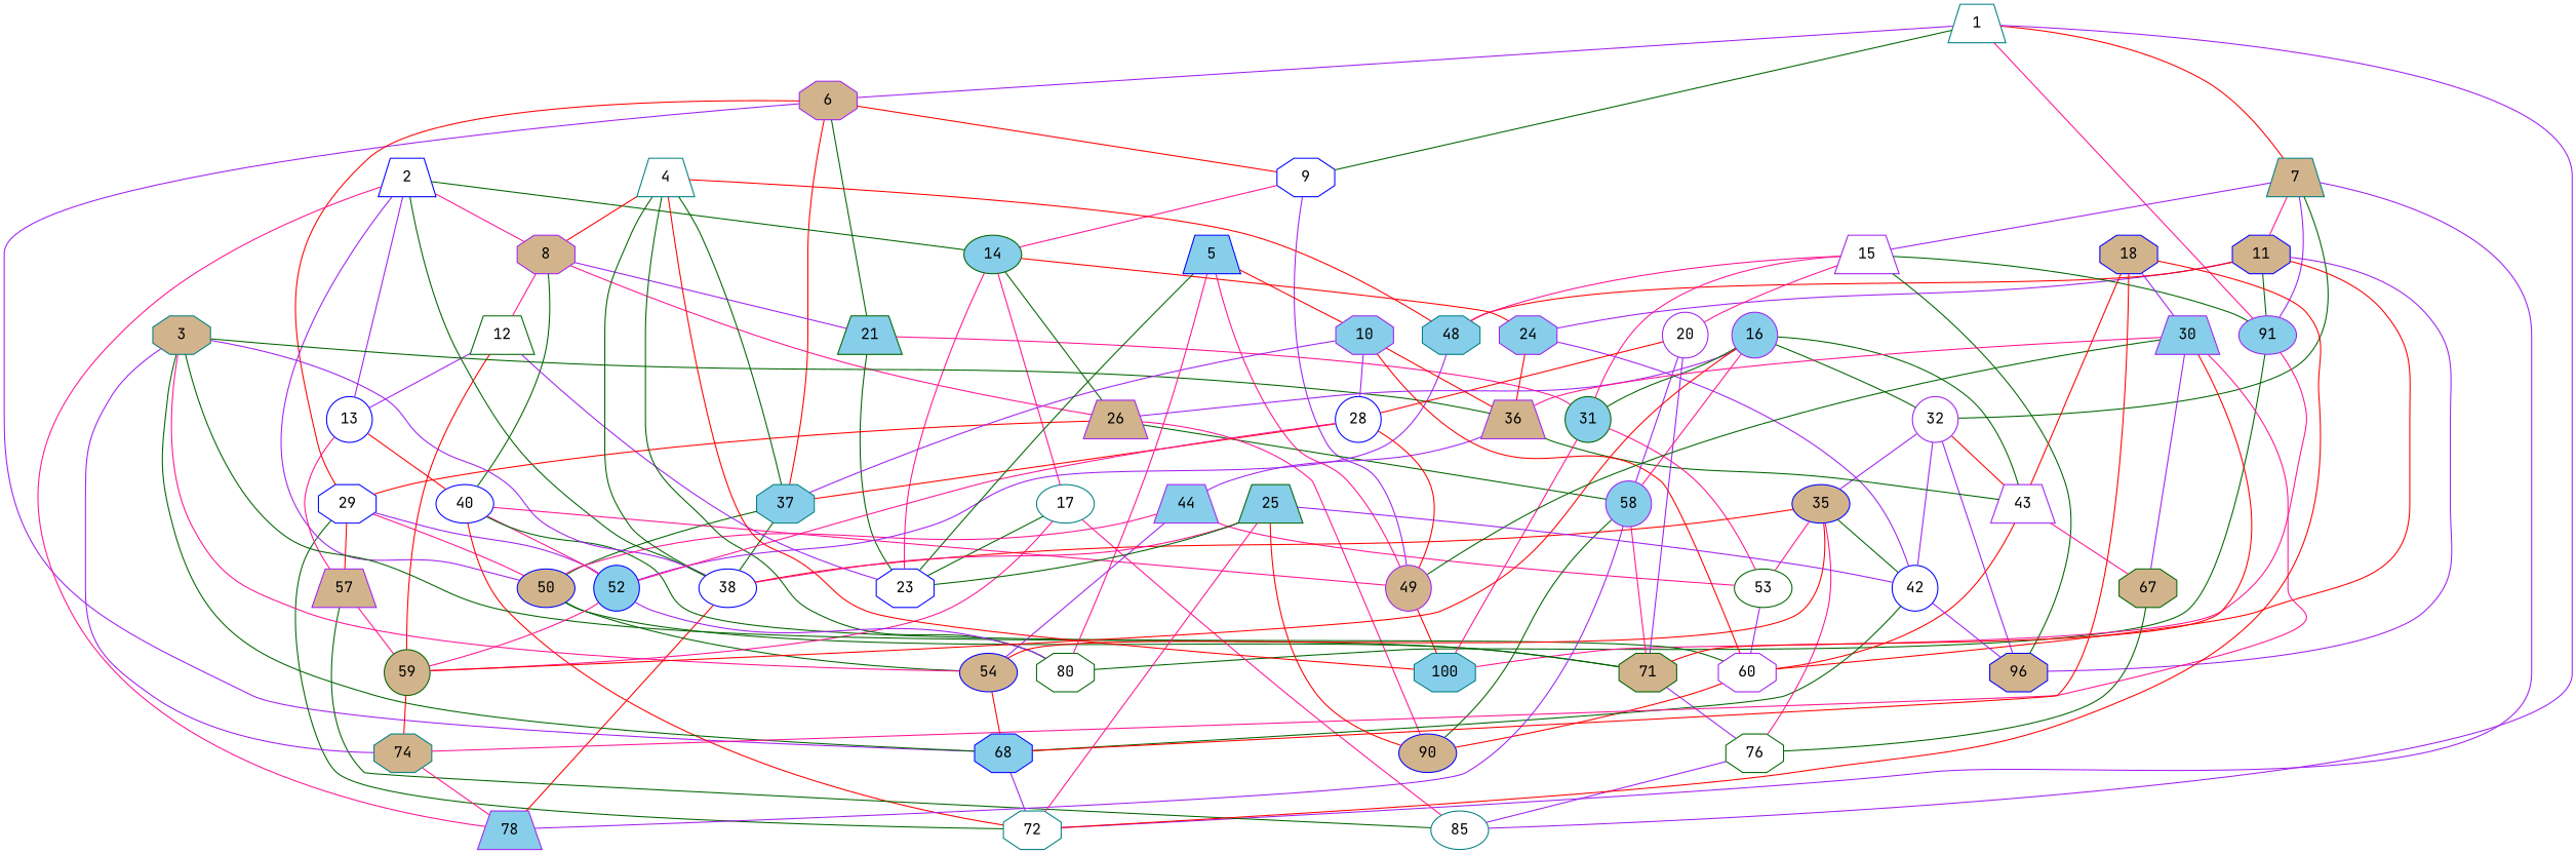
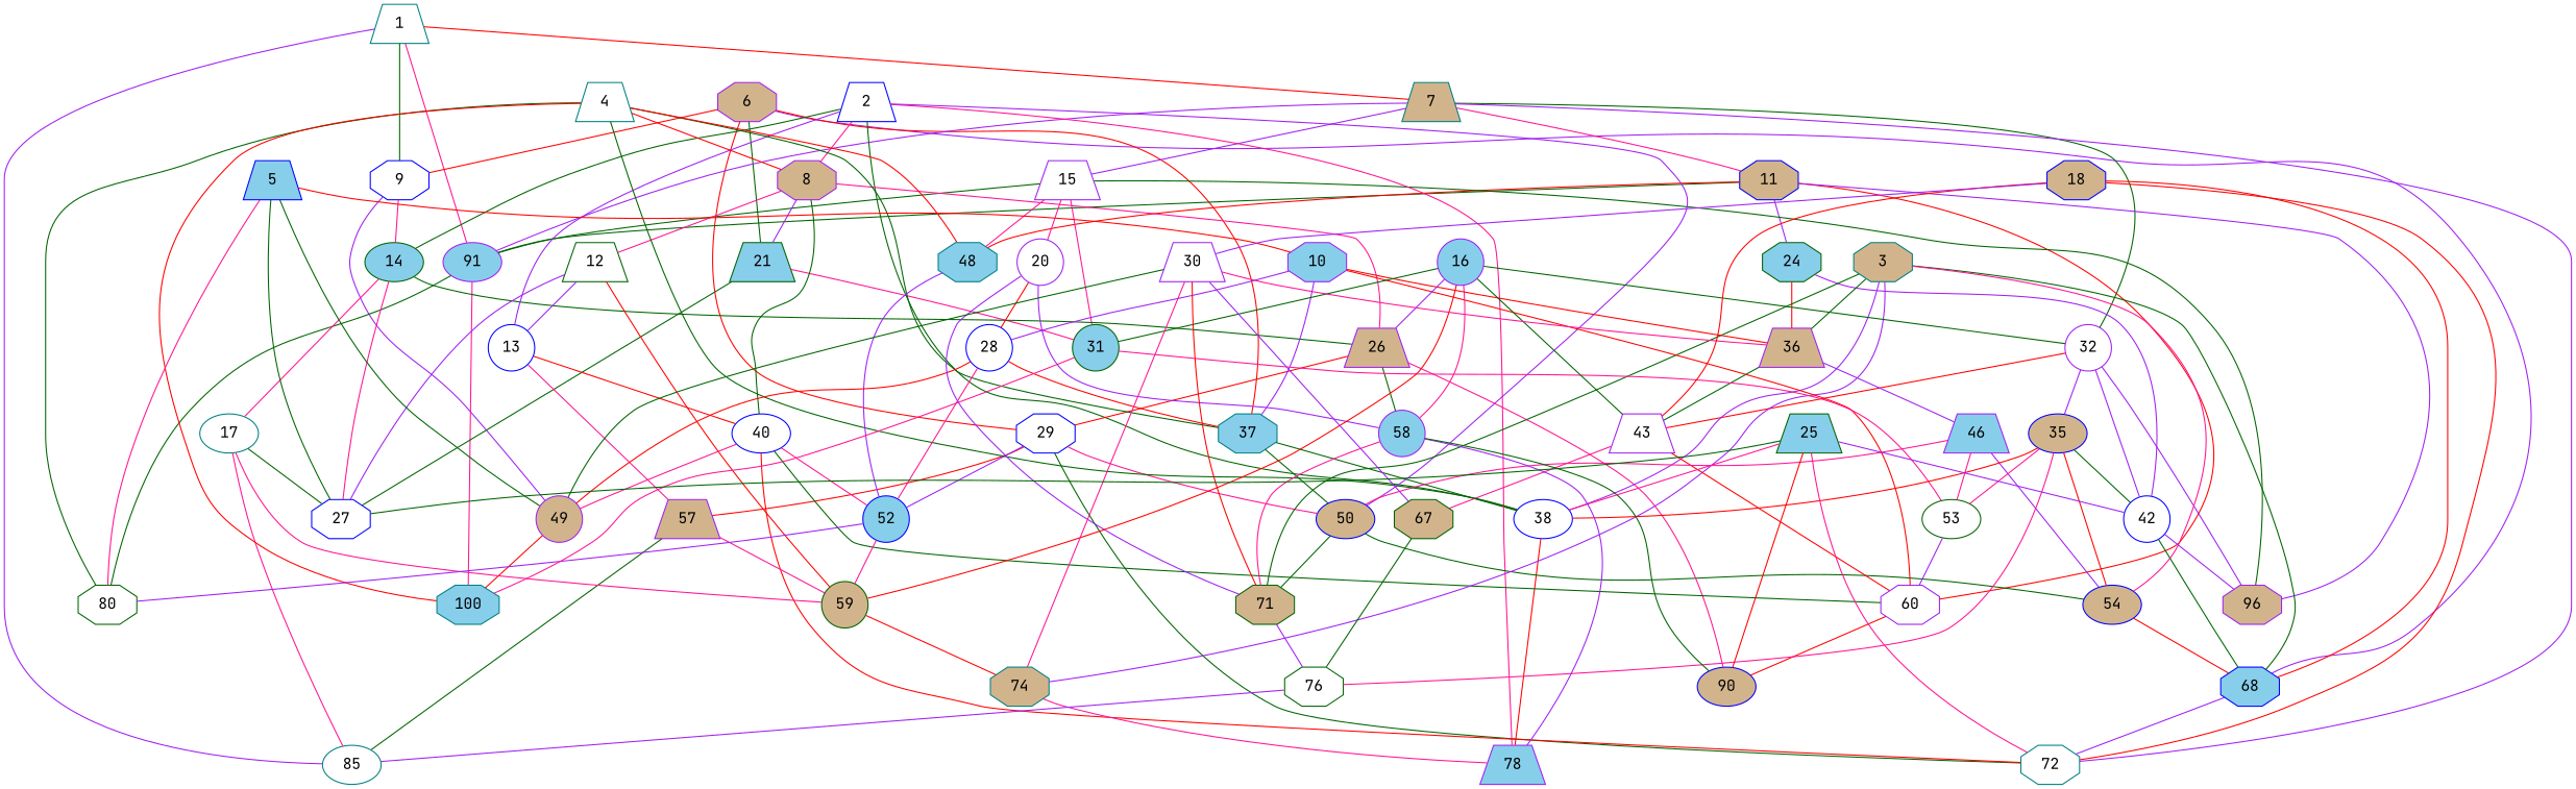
  graph {
    fontname="JetBrains Mono"
    node [color=purple fillcolor=white fontname="JetBrains Mono" shape=octagon style=filled]
    edge [color=deeppink fontname="JetBrains Mono"]
    1 [color=teal shape=trapezium super="+32"]
    6 [fillcolor=tan super="+61"]
    7 [color=teal fillcolor=tan shape=trapezium super="+55"]
    9 [color=blue super="+22"]
    n5 [fillcolor=skyblue label=91 shape=ellipse super="+81"]
    85 [color=teal shape=ellipse]
    68 [color=blue fillcolor=skyblue super="+89"]
    37 [color=teal fillcolor=skyblue super="+83"]
    21 [color=darkgreen fillcolor=skyblue shape=trapezium]
    29 [color=blue super="+34"]
    11 [color=blue fillcolor=tan super="+92"]
    15 [shape=trapezium super="+91"]
    n13 [label=32 shape=circle super="+84"]
    72 [color=teal super="+97"]
    14 [color=darkgreen fillcolor=skyblue shape=ellipse super="+82"]
    49 [fillcolor=tan shape=circle super="+93"]
    80 [color=darkgreen]
    100 [color=teal fillcolor=skyblue]
    2 [color=blue shape=trapezium super="+64"]
    8 [fillcolor=tan super="+23"]
    13 [color=blue shape=circle]
    38 [color=blue shape=ellipse super="+41"]
    78 [fillcolor=skyblue shape=trapezium]
    50 [color=blue fillcolor=tan shape=ellipse]
    12 [color=darkgreen shape=trapezium]
    26 [fillcolor=tan shape=trapezium super="+94"]
    40 [color=blue shape=ellipse super="+88"]
    57 [fillcolor=tan shape=trapezium]
-   27 [color=blue super="+98" label=23]
-   24 [fillcolor=skyblue]
+   27 [color=blue super="+98"]
+   24 [color=darkgreen fillcolor=skyblue]
    17 [color=teal shape=ellipse]
    74 [color=teal fillcolor=tan super="+99"]
    3 [color=teal fillcolor=tan super="+39"]
    36 [fillcolor=tan shape=trapezium super="+45"]
    54 [color=blue fillcolor=tan shape=ellipse super="+70"]
    71 [color=darkgreen fillcolor=tan super="+77"]
    43 [shape=trapezium super="+56"]
-   46 [fillcolor=skyblue shape=trapezium super="+75" label=44]
+   46 [fillcolor=skyblue shape=trapezium super="+75"]
    76 [color=darkgreen]
    4 [color=teal shape=trapezium super="+63"]
    48 [color=teal fillcolor=skyblue]
    52 [color=blue fillcolor=skyblue shape=circle super="+79"]
    10 [fillcolor=skyblue super="+19"]
    28 [color=blue shape=circle super="+62"]
    60 [super="+69"]
    5 [color=blue fillcolor=skyblue shape=trapezium]
    31 [color=darkgreen fillcolor=skyblue shape=circle super="+44"]
-   96 [color=blue fillcolor=tan]
+   96 [fillcolor=tan]
    20 [shape=circle]
    42 [color=blue shape=circle super="+95"]
    35 [color=blue fillcolor=tan shape=ellipse super="+66"]
    59 [color=darkgreen fillcolor=tan shape=circle super="+65"]
    58 [fillcolor=skyblue shape=circle super="+86"]
    90 [color=blue fillcolor=tan shape=ellipse]
    53 [color=darkgreen shape=ellipse]
    16 [fillcolor=skyblue shape=circle super="+73"]
    67 [color=darkgreen fillcolor=tan]
-   30 [fillcolor=skyblue shape=trapezium super="+47"]
+   30 [shape=trapezium super="+47"]
    18 [color=blue fillcolor=tan]
    25 [color=darkgreen fillcolor=skyblue shape=trapezium super="+87"]
-   1 -- 6 [color=purple]
    1 -- 7 [color=red]
    1 -- 9 [color=darkgreen weight=2]
    1 -- n5
    1 -- 85 [color=purple]
    6 -- 9 [color=red]
    6 -- 68 [color=purple]
    6 -- 37 [color=red]
    6 -- 21 [color=darkgreen]
    6 -- 29 [color=red]
    7 -- n5 [color=purple]
    7 -- 11
    7 -- 15 [color=purple]
    7 -- n13 [color=darkgreen]
    7 -- 72 [color=purple]
    9 -- 14
    9 -- 49 [color=purple]
    n5 -- 80 [color=darkgreen]
    n5 -- 100
    68 -- 72 [color=purple]
    37 -- 38 [color=darkgreen]
    37 -- 50 [color=darkgreen]
    21 -- 27 [color=darkgreen]
    21 -- 31
    29 -- 72 [color=darkgreen]
    29 -- 50
    29 -- 57 [color=red]
    29 -- 52 [color=purple]
    11 -- n5 [color=darkgreen]
    11 -- 24 [color=purple]
    11 -- 48 [color=red]
    11 -- 60 [color=red]
    11 -- 96 [color=purple]
    15 -- n5 [color=darkgreen]
    15 -- 48
    15 -- 31
    15 -- 96 [color=darkgreen]
    15 -- 20
    n13 -- 43 [color=red]
    n13 -- 96 [color=purple]
    n13 -- 42 [color=purple]
    n13 -- 35 [color=purple]
    14 -- 26 [color=darkgreen]
    14 -- 27
-   14 -- 24 [color=red]
    14 -- 17
    49 -- 100 [color=red]
    2 -- 14 [color=darkgreen]
    2 -- 8
    2 -- 13 [color=purple]
    2 -- 38 [color=darkgreen]
    2 -- 78
    2 -- 50 [color=purple]
    8 -- 21 [color=purple]
    8 -- 12
    8 -- 26
    8 -- 40 [color=darkgreen]
    13 -- 40 [color=red]
    13 -- 57
    38 -- 78 [color=red]
    50 -- 54 [color=darkgreen]
    50 -- 71 [color=darkgreen]
    12 -- 13 [color=purple]
    12 -- 27 [color=purple]
    12 -- 59 [color=red]
    26 -- 29 [color=red]
    26 -- 58 [color=darkgreen]
    26 -- 90
    40 -- 72 [color=red]
    40 -- 49
    40 -- 52
    40 -- 60 [color=darkgreen]
    57 -- 85 [color=darkgreen]
    57 -- 59
    24 -- 36 [color=red]
    24 -- 42 [color=purple]
    17 -- 85
    17 -- 27 [color=darkgreen]
    17 -- 59
    74 -- 78
    3 -- 68 [color=darkgreen]
    3 -- 38 [color=purple]
    3 -- 74 [color=purple]
    3 -- 36 [color=darkgreen]
    3 -- 54
    3 -- 71 [color=darkgreen]
    36 -- 43 [color=darkgreen]
    36 -- 46 [color=purple]
    54 -- 68 [color=red]
    71 -- 76 [color=purple]
    43 -- 60 [color=red]
    43 -- 67
    46 -- 50
    46 -- 54 [color=purple weight=2]
    46 -- 53
    76 -- 85 [color=purple]
    4 -- 37 [color=darkgreen]
    4 -- 80 [color=darkgreen]
    4 -- 100 [color=red]
    4 -- 8 [color=red]
    4 -- 38 [color=darkgreen]
    4 -- 48 [color=red]
    48 -- 52 [color=purple]
    52 -- 80 [color=purple]
    52 -- 59
    10 -- 37 [color=purple]
    10 -- 36 [color=red]
    10 -- 28 [color=purple weight=2]
    10 -- 60 [color=red]
    28 -- 37 [color=red]
    28 -- 49 [color=red]
    28 -- 52
    60 -- 90 [color=red]
-   5 -- 49
+   5 -- 49 [color=darkgreen]
    5 -- 80
    5 -- 27 [color=darkgreen]
    5 -- 10 [color=red]
    31 -- 100
    31 -- 53
    20 -- 71 [color=purple]
    20 -- 28 [color=red]
    20 -- 58 [color=purple]
    42 -- 68 [color=darkgreen]
    42 -- 96 [color=purple]
    35 -- 38 [color=red]
    35 -- 54 [color=red]
    35 -- 76
    35 -- 42 [color=darkgreen]
    35 -- 53
    59 -- 74 [color=red]
    58 -- 78 [color=purple]
    58 -- 71
    58 -- 90 [color=darkgreen]
    53 -- 60 [color=purple]
    16 -- n13 [color=darkgreen]
    16 -- 26 [color=purple]
    16 -- 43 [color=darkgreen]
    16 -- 31 [color=darkgreen]
    16 -- 59 [color=red]
    16 -- 58
    67 -- 76 [color=darkgreen]
    30 -- 49 [color=darkgreen]
    30 -- 74
    30 -- 36
    30 -- 71 [color=red]
    30 -- 67 [color=purple]
    18 -- 68 [color=red]
    18 -- 72 [color=red]
    18 -- 43 [color=red]
    18 -- 30 [color=purple]
    25 -- 72
    25 -- 38
    25 -- 27 [color=darkgreen]
    25 -- 42 [color=purple]
    25 -- 90 [color=red]
  }
